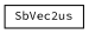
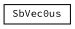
  digraph {
    rankdir=LR
    fontname="Source Code Pro"
-   n1 [color=black fillcolor=white fontname="Source Code Pro" fontsize=10 height=0.2 label=SbVec2us shape=record style=filled width=0.4]
+   n1 [color=black fillcolor=white fontname="Source Code Pro" fontsize=10 height=0.2 label=SbVec0us shape=record style=filled width=0.4]
  }
